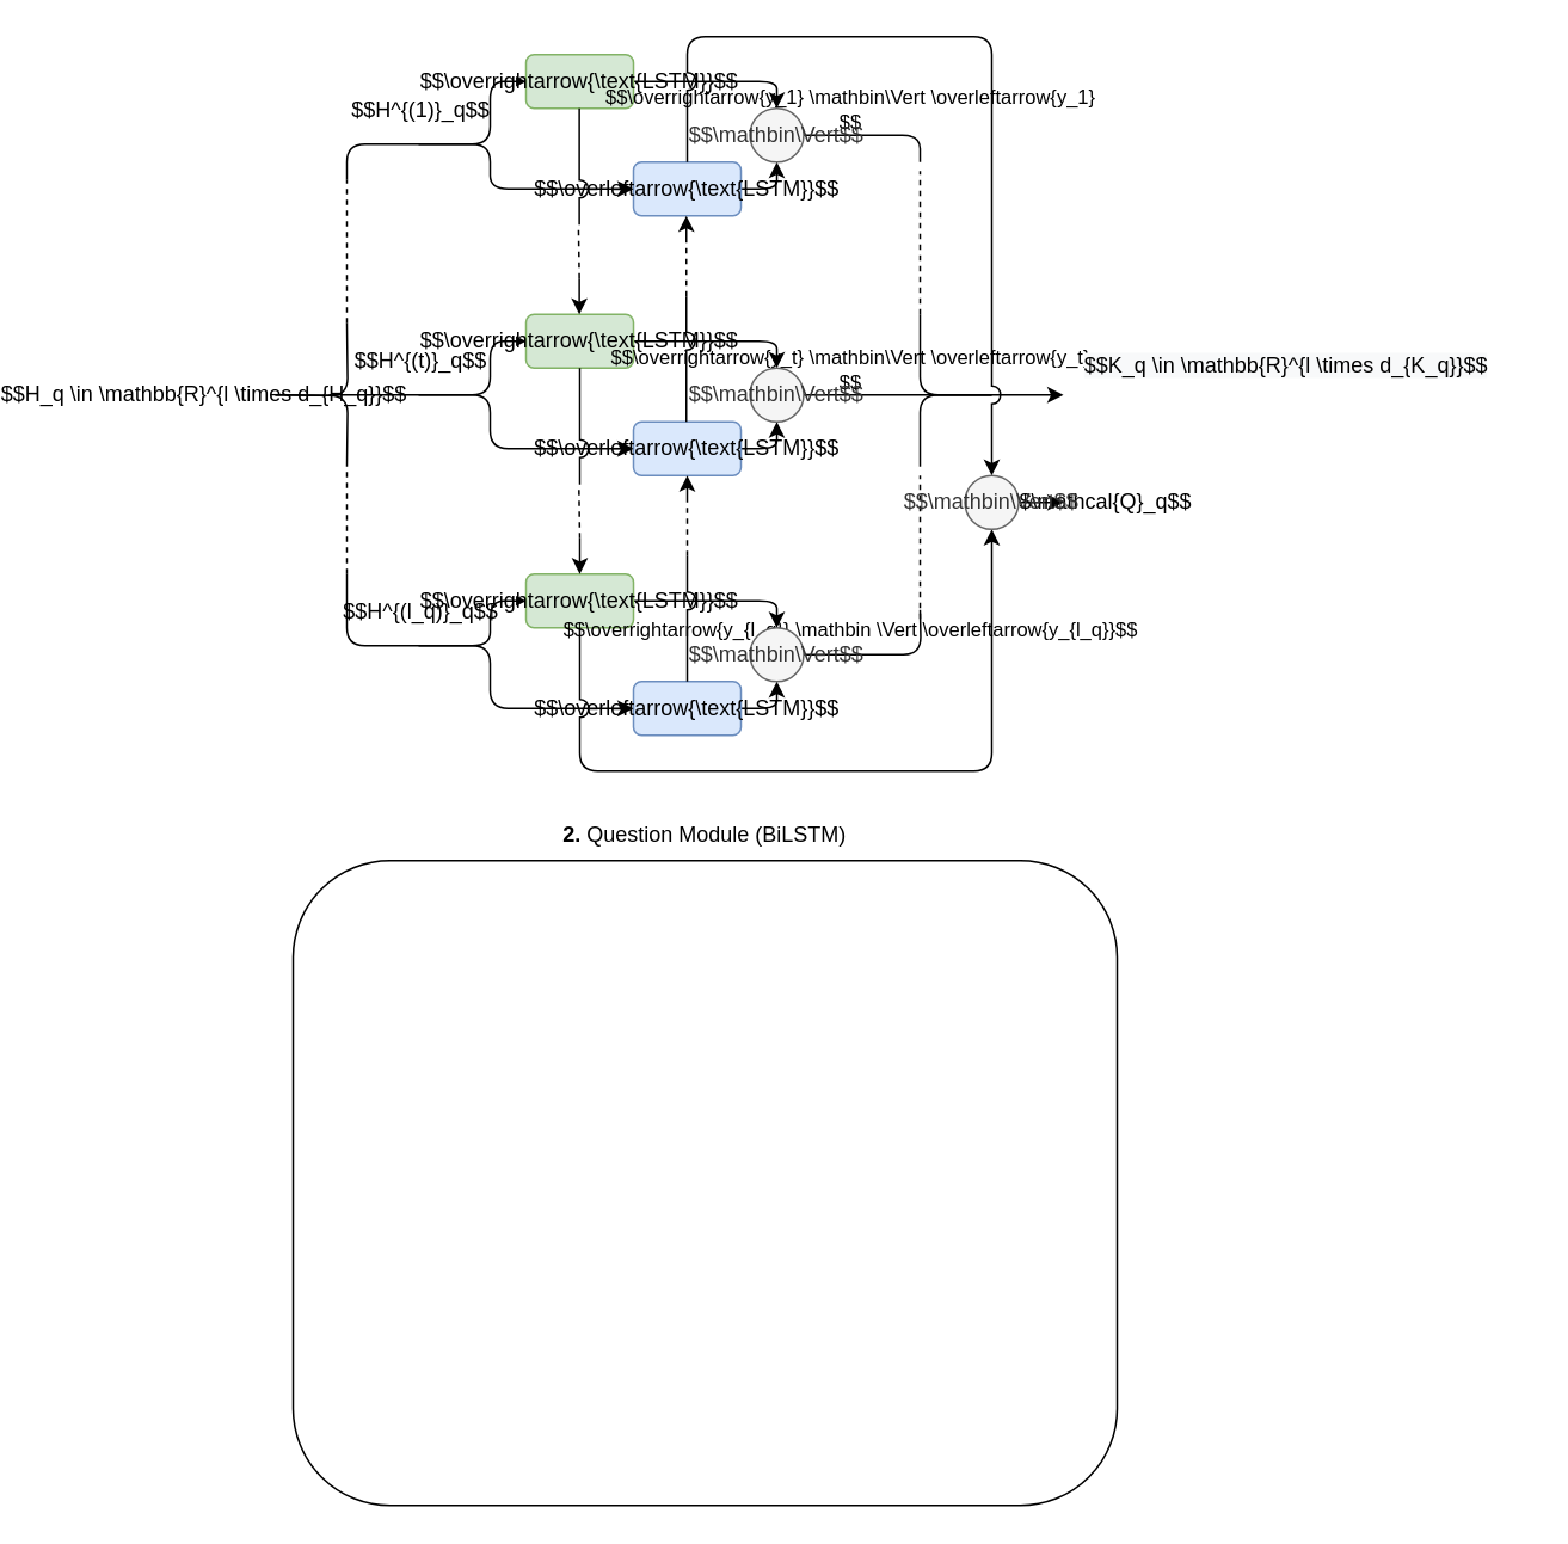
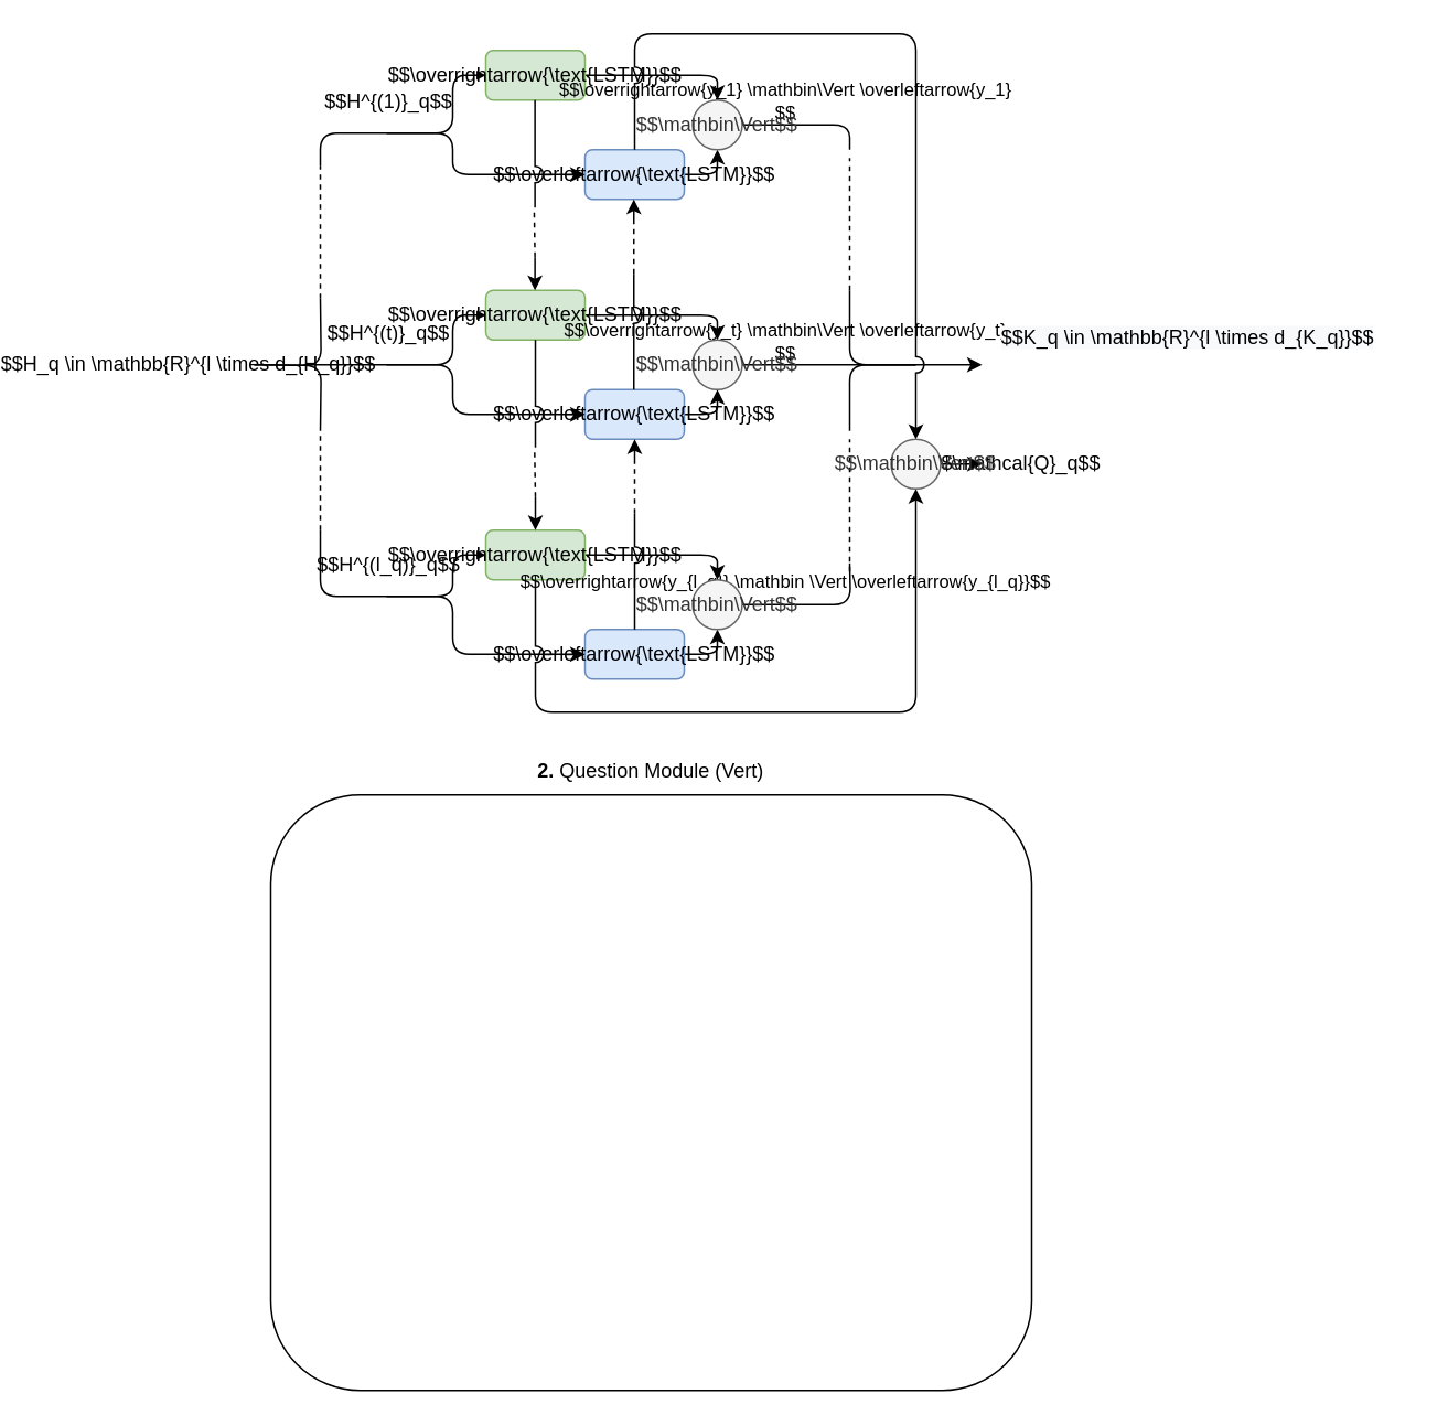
  <mxCell id="0" />
  <mxCell id="1" parent="0" />
  <mxCell id="2" value="" style="edgeStyle=orthogonalEdgeStyle;rounded=1;orthogonalLoop=1;jettySize=auto;html=1;startArrow=block;startFill=1;startSize=3;endArrow=none;endFill=0;endSize=3;strokeColor=#000000;strokeWidth=1;fontSize=12;labelBackgroundColor=none;labelPosition=left;verticalLabelPosition=middle;align=right;verticalAlign=middle;exitX=0;exitY=0.5;exitDx=0;exitDy=0;" edge="1" parent="1" source="32"><mxGeometry y="-40" as="geometry"><mxPoint x="60" y="100" as="targetPoint" /><mxPoint x="150" y="60" as="sourcePoint" /><mxPoint x="-65" y="60" as="offset" /><Array as="points"><mxPoint x="140" y="45" /><mxPoint x="140" y="80" /><mxPoint x="60" y="80" /></Array></mxGeometry></mxCell>
  <mxCell id="3" value="&lt;span style=&quot;font-size: 12px ; text-align: right&quot;&gt;$$H^{(1)}_q$$&lt;/span&gt;" style="edgeLabel;html=1;align=center;verticalAlign=middle;resizable=0;points=[];labelBackgroundColor=none;" vertex="1" connectable="0" parent="2"><mxGeometry relative="1" as="geometry"><mxPoint x="-17" y="-20" as="offset" /></mxGeometry></mxCell>
- <mxCell id="4" value="&lt;b&gt;2.&lt;/b&gt; Question Module (BiLSTM)" style="rounded=1;whiteSpace=wrap;html=1;fillColor=none;labelPosition=center;verticalLabelPosition=top;align=center;verticalAlign=bottom;spacingTop=0;spacingBottom=5;" vertex="1" parent="1"><mxGeometry x="30" y="480" width="460" height="360" as="geometry" /></mxCell>
+ <mxCell id="4" value="&lt;b&gt;2.&lt;/b&gt; Question Module (Vert)" style="rounded=1;whiteSpace=wrap;html=1;fillColor=none;labelPosition=center;verticalLabelPosition=top;align=center;verticalAlign=bottom;spacingTop=0;spacingBottom=5;" vertex="1" parent="1"><mxGeometry x="30" y="480" width="460" height="360" as="geometry" /></mxCell>
  <mxCell id="5" value="" style="edgeStyle=orthogonalEdgeStyle;rounded=1;orthogonalLoop=1;jettySize=auto;html=1;startArrow=block;startFill=1;startSize=3;endArrow=none;endFill=0;endSize=3;strokeColor=#000000;strokeWidth=1;fontSize=12;labelBackgroundColor=none;labelPosition=left;verticalLabelPosition=middle;align=right;verticalAlign=middle;exitX=0;exitY=0.5;exitDx=0;exitDy=0;" edge="1" parent="1" source="13"><mxGeometry y="40" as="geometry"><mxPoint x="60" y="320" as="targetPoint" /><mxPoint x="90" y="380" as="sourcePoint" /><mxPoint x="-30" as="offset" /><Array as="points"><mxPoint x="140" y="335" /><mxPoint x="140" y="360" /><mxPoint x="60" y="360" /></Array></mxGeometry></mxCell>
  <mxCell id="6" value="&lt;span style=&quot;font-size: 12px ; text-align: right&quot;&gt;$$H^{(l_q)}_q$$&lt;/span&gt;" style="edgeLabel;html=1;align=center;verticalAlign=middle;resizable=0;points=[];labelBackgroundColor=none;" vertex="1" connectable="0" parent="5"><mxGeometry relative="1" as="geometry"><mxPoint x="-2" y="-20" as="offset" /></mxGeometry></mxCell>
  <mxCell id="7" value="" style="edgeStyle=orthogonalEdgeStyle;rounded=1;orthogonalLoop=1;jettySize=auto;html=1;startArrow=block;startFill=1;startSize=3;endArrow=none;endFill=0;endSize=3;strokeColor=#000000;strokeWidth=1;fontSize=12;labelBackgroundColor=none;labelPosition=left;verticalLabelPosition=middle;align=right;verticalAlign=middle;exitX=0;exitY=0.5;exitDx=0;exitDy=0;" edge="1" parent="1" source="21"><mxGeometry x="30" as="geometry"><mxPoint x="50" y="220" as="targetPoint" /><mxPoint x="140" y="220" as="sourcePoint" /><mxPoint x="-30" as="offset" /><Array as="points"><mxPoint x="140" y="190" /><mxPoint x="140" y="220" /></Array></mxGeometry></mxCell>
  <mxCell id="8" value="&lt;span style=&quot;font-size: 12px ; text-align: right&quot;&gt;$$H^{(t)}_q$$&lt;/span&gt;" style="edgeLabel;html=1;align=center;verticalAlign=middle;resizable=0;points=[];labelBackgroundColor=none;" vertex="1" connectable="0" parent="7"><mxGeometry relative="1" as="geometry"><mxPoint x="-20" y="-20" as="offset" /></mxGeometry></mxCell>
  <mxCell id="9" value="" style="endArrow=none;dashed=1;html=1;" edge="1" parent="1"><mxGeometry width="50" height="50" relative="1" as="geometry"><mxPoint x="60" y="180" as="sourcePoint" /><mxPoint x="60" y="100" as="targetPoint" /></mxGeometry></mxCell>
  <mxCell id="10" style="edgeStyle=orthogonalEdgeStyle;rounded=1;orthogonalLoop=1;jettySize=auto;html=1;exitX=1;exitY=0.5;exitDx=0;exitDy=0;entryX=0.5;entryY=1;entryDx=0;entryDy=0;" edge="1" parent="1" source="11" target="17"><mxGeometry relative="1" as="geometry" /></mxCell>
  <mxCell id="11" value="$$\overleftarrow{\text{LSTM}}$$" style="rounded=1;whiteSpace=wrap;html=1;labelBackgroundColor=none;fillColor=#dae8fc;strokeColor=#6c8ebf;" vertex="1" parent="1"><mxGeometry x="220" y="380" width="60" height="30" as="geometry" /></mxCell>
  <mxCell id="12" style="edgeStyle=orthogonalEdgeStyle;rounded=1;orthogonalLoop=1;jettySize=auto;html=1;exitX=1;exitY=0.5;exitDx=0;exitDy=0;entryX=0.5;entryY=0;entryDx=0;entryDy=0;" edge="1" parent="1" source="13" target="17"><mxGeometry relative="1" as="geometry"><Array as="points"><mxPoint x="300" y="335" /></Array></mxGeometry></mxCell>
  <mxCell id="13" value="$$\overrightarrow{\text{LSTM}}$$" style="rounded=1;whiteSpace=wrap;html=1;labelBackgroundColor=none;fillColor=#d5e8d4;strokeColor=#82b366;" vertex="1" parent="1"><mxGeometry x="160" y="320" width="60" height="30" as="geometry" /></mxCell>
  <mxCell id="14" value="" style="endArrow=classic;html=1;edgeStyle=orthogonalEdgeStyle;entryX=0;entryY=0.5;entryDx=0;entryDy=0;" edge="1" parent="1" target="11"><mxGeometry width="50" height="50" relative="1" as="geometry"><mxPoint x="100" y="360" as="sourcePoint" /><mxPoint x="200" y="395" as="targetPoint" /><Array as="points"><mxPoint x="110" y="360" /><mxPoint x="140" y="360" /><mxPoint x="140" y="395" /></Array></mxGeometry></mxCell>
  <mxCell id="15" style="edgeStyle=orthogonalEdgeStyle;rounded=1;jumpStyle=arc;jumpSize=10;orthogonalLoop=1;jettySize=auto;html=1;exitX=1;exitY=0.5;exitDx=0;exitDy=0;labelBackgroundColor=none;endArrow=none;endFill=0;" edge="1" parent="1" source="17"><mxGeometry relative="1" as="geometry"><mxPoint x="380" y="340" as="targetPoint" /></mxGeometry></mxCell>
  <mxCell id="16" value="$$\overrightarrow{y_{l_q}} \mathbin \Vert \overleftarrow{y_{l_q}}$$" style="edgeLabel;html=1;align=center;verticalAlign=middle;resizable=0;points=[];labelBackgroundColor=none;" vertex="1" connectable="0" parent="15"><mxGeometry x="-0.578" y="-1" relative="1" as="geometry"><mxPoint x="6" y="-16" as="offset" /></mxGeometry></mxCell>
  <mxCell id="17" value="$$\mathbin\Vert$$" style="ellipse;whiteSpace=wrap;html=1;labelBackgroundColor=none;fillColor=#f5f5f5;strokeColor=#666666;fontColor=#333333;" vertex="1" parent="1"><mxGeometry x="285" y="350" width="30" height="30" as="geometry" /></mxCell>
  <mxCell id="18" style="edgeStyle=orthogonalEdgeStyle;rounded=1;orthogonalLoop=1;jettySize=auto;html=1;exitX=1;exitY=0.5;exitDx=0;exitDy=0;entryX=0.5;entryY=1;entryDx=0;entryDy=0;" edge="1" parent="1" source="19" target="24"><mxGeometry relative="1" as="geometry" /></mxCell>
  <mxCell id="19" value="$$\overleftarrow{\text{LSTM}}$$" style="rounded=1;whiteSpace=wrap;html=1;labelBackgroundColor=none;fillColor=#dae8fc;strokeColor=#6c8ebf;" vertex="1" parent="1"><mxGeometry x="220" y="235" width="60" height="30" as="geometry" /></mxCell>
  <mxCell id="20" style="edgeStyle=orthogonalEdgeStyle;rounded=1;orthogonalLoop=1;jettySize=auto;html=1;exitX=1;exitY=0.5;exitDx=0;exitDy=0;entryX=0.5;entryY=0;entryDx=0;entryDy=0;" edge="1" parent="1" source="21" target="24"><mxGeometry relative="1" as="geometry"><Array as="points"><mxPoint x="300" y="190" /></Array></mxGeometry></mxCell>
  <mxCell id="21" value="$$\overrightarrow{\text{LSTM}}$$" style="rounded=1;whiteSpace=wrap;html=1;labelBackgroundColor=none;fillColor=#d5e8d4;strokeColor=#82b366;" vertex="1" parent="1"><mxGeometry x="160" y="175" width="60" height="30" as="geometry" /></mxCell>
  <mxCell id="22" value="&lt;span&gt;$$\overrightarrow{y_t} \mathbin\Vert \overleftarrow{y_t}&lt;br&gt;$$&lt;/span&gt;" style="edgeLabel;html=1;align=center;verticalAlign=middle;resizable=0;points=[];labelBackgroundColor=none;" vertex="1" connectable="0" parent="1"><mxGeometry x="340" y="205" as="geometry" /></mxCell>
  <mxCell id="23" style="edgeStyle=none;rounded=1;jumpStyle=arc;jumpSize=10;orthogonalLoop=1;jettySize=auto;html=1;exitX=1;exitY=0.5;exitDx=0;exitDy=0;" edge="1" parent="1" source="24"><mxGeometry relative="1" as="geometry"><mxPoint x="460" y="220" as="targetPoint" /></mxGeometry></mxCell>
  <mxCell id="24" value="$$\mathbin\Vert$$" style="ellipse;whiteSpace=wrap;html=1;labelBackgroundColor=none;fillColor=#f5f5f5;strokeColor=#666666;fontColor=#333333;" vertex="1" parent="1"><mxGeometry x="285" y="205" width="30" height="30" as="geometry" /></mxCell>
  <mxCell id="25" value="" style="endArrow=none;html=1;jumpStyle=arc;exitX=0.5;exitY=0;exitDx=0;exitDy=0;jumpSize=10;endFill=0;" edge="1" parent="1" source="11"><mxGeometry width="50" height="50" relative="1" as="geometry"><mxPoint x="350" y="330" as="sourcePoint" /><mxPoint x="250" y="310" as="targetPoint" /></mxGeometry></mxCell>
  <mxCell id="26" value="" style="endArrow=classic;html=1;edgeStyle=orthogonalEdgeStyle;entryX=0;entryY=0.5;entryDx=0;entryDy=0;" edge="1" parent="1" target="19"><mxGeometry width="50" height="50" relative="1" as="geometry"><mxPoint x="100" y="220" as="sourcePoint" /><mxPoint x="220" y="255" as="targetPoint" /><Array as="points"><mxPoint x="140" y="220" /><mxPoint x="140" y="250" /></Array></mxGeometry></mxCell>
  <mxCell id="27" value="" style="endArrow=none;html=1;jumpStyle=arc;exitX=0.5;exitY=1;exitDx=0;exitDy=0;jumpSize=10;endFill=0;" edge="1" parent="1" source="21"><mxGeometry width="50" height="50" relative="1" as="geometry"><mxPoint x="260" y="350" as="sourcePoint" /><mxPoint x="190" y="270" as="targetPoint" /></mxGeometry></mxCell>
  <mxCell id="28" value="" style="endArrow=classic;html=1;jumpStyle=arc;exitX=0.5;exitY=1;exitDx=0;exitDy=0;jumpSize=10;edgeStyle=orthogonalEdgeStyle;entryX=0.5;entryY=1;entryDx=0;entryDy=0;" edge="1" parent="1" source="13" target="57"><mxGeometry width="50" height="50" relative="1" as="geometry"><mxPoint x="270" y="400" as="sourcePoint" /><mxPoint x="400" y="450" as="targetPoint" /><Array as="points"><mxPoint x="190" y="430" /><mxPoint x="420" y="430" /></Array></mxGeometry></mxCell>
  <mxCell id="29" style="edgeStyle=orthogonalEdgeStyle;rounded=1;orthogonalLoop=1;jettySize=auto;html=1;exitX=1;exitY=0.5;exitDx=0;exitDy=0;entryX=0.5;entryY=1;entryDx=0;entryDy=0;" edge="1" parent="1" source="30" target="35"><mxGeometry relative="1" as="geometry" /></mxCell>
  <mxCell id="30" value="$$\overleftarrow{\text{LSTM}}$$" style="rounded=1;whiteSpace=wrap;html=1;labelBackgroundColor=none;fillColor=#dae8fc;strokeColor=#6c8ebf;" vertex="1" parent="1"><mxGeometry x="220" y="90" width="60" height="30" as="geometry" /></mxCell>
  <mxCell id="31" style="edgeStyle=orthogonalEdgeStyle;rounded=1;orthogonalLoop=1;jettySize=auto;html=1;exitX=1;exitY=0.5;exitDx=0;exitDy=0;entryX=0.5;entryY=0;entryDx=0;entryDy=0;" edge="1" parent="1" source="32" target="35"><mxGeometry relative="1" as="geometry"><Array as="points"><mxPoint x="300" y="45" /></Array></mxGeometry></mxCell>
  <mxCell id="32" value="$$\overrightarrow{\text{LSTM}}$$" style="rounded=1;whiteSpace=wrap;html=1;labelBackgroundColor=none;fillColor=#d5e8d4;strokeColor=#82b366;" vertex="1" parent="1"><mxGeometry x="160" y="30" width="60" height="30" as="geometry" /></mxCell>
  <mxCell id="33" value="&lt;span&gt;$$\overrightarrow{y_1} \mathbin\Vert \overleftarrow{y_1}&lt;br&gt;$$&lt;/span&gt;" style="edgeLabel;html=1;align=center;verticalAlign=middle;resizable=0;points=[];labelBackgroundColor=none;" vertex="1" connectable="0" parent="1"><mxGeometry x="340" y="60" as="geometry" /></mxCell>
  <mxCell id="34" style="edgeStyle=orthogonalEdgeStyle;rounded=1;jumpStyle=arc;jumpSize=10;orthogonalLoop=1;jettySize=auto;html=1;exitX=1;exitY=0.5;exitDx=0;exitDy=0;labelBackgroundColor=none;endArrow=none;endFill=0;" edge="1" parent="1" source="35"><mxGeometry relative="1" as="geometry"><mxPoint x="380" y="90" as="targetPoint" /><Array as="points"><mxPoint x="380" y="75" /></Array></mxGeometry></mxCell>
  <mxCell id="35" value="$$\mathbin\Vert$$" style="ellipse;whiteSpace=wrap;html=1;labelBackgroundColor=none;fillColor=#f5f5f5;strokeColor=#666666;fontColor=#333333;" vertex="1" parent="1"><mxGeometry x="285" y="60" width="30" height="30" as="geometry" /></mxCell>
  <mxCell id="36" value="" style="endArrow=classic;html=1;edgeStyle=orthogonalEdgeStyle;entryX=0;entryY=0.5;entryDx=0;entryDy=0;" edge="1" parent="1" target="30"><mxGeometry width="50" height="50" relative="1" as="geometry"><mxPoint x="100" y="80" as="sourcePoint" /><mxPoint x="220" y="110" as="targetPoint" /><Array as="points"><mxPoint x="140" y="80" /><mxPoint x="140" y="105" /></Array></mxGeometry></mxCell>
  <mxCell id="37" value="" style="endArrow=classic;html=1;jumpStyle=arc;exitX=0.5;exitY=0;exitDx=0;exitDy=0;jumpSize=10;edgeStyle=orthogonalEdgeStyle;entryX=0.5;entryY=0;entryDx=0;entryDy=0;" edge="1" parent="1" source="30" target="57"><mxGeometry width="50" height="50" relative="1" as="geometry"><mxPoint x="210" y="225" as="sourcePoint" /><mxPoint x="420" y="60" as="targetPoint" /><Array as="points"><mxPoint x="250" y="20" /><mxPoint x="420" y="20" /></Array></mxGeometry></mxCell>
  <mxCell id="38" value="" style="endArrow=none;dashed=1;html=1;" edge="1" parent="1"><mxGeometry width="50" height="50" relative="1" as="geometry"><mxPoint x="60" y="320" as="sourcePoint" /><mxPoint x="60" y="260" as="targetPoint" /></mxGeometry></mxCell>
  <mxCell id="39" value="&lt;span style=&quot;font-size: 12px; text-align: right;&quot;&gt;$$H_q \in \mathbb{R}^{l \times d_{H_q}}$$&lt;/span&gt;" style="endArrow=none;html=1;edgeStyle=orthogonalEdgeStyle;labelBackgroundColor=none;" edge="1" parent="1"><mxGeometry x="-1" y="-40" width="50" height="50" relative="1" as="geometry"><mxPoint x="20" y="220" as="sourcePoint" /><mxPoint x="60" y="260" as="targetPoint" /><mxPoint x="-40" y="-40" as="offset" /></mxGeometry></mxCell>
  <mxCell id="40" value="" style="endArrow=none;html=1;edgeStyle=orthogonalEdgeStyle;labelBackgroundColor=none;" edge="1" parent="1"><mxGeometry x="-1" y="-40" width="50" height="50" relative="1" as="geometry"><mxPoint x="20" y="220" as="sourcePoint" /><mxPoint x="60" y="180" as="targetPoint" /><mxPoint x="-40" y="-40" as="offset" /></mxGeometry></mxCell>
  <mxCell id="41" value="" style="endArrow=none;dashed=1;html=1;labelBackgroundColor=none;" edge="1" parent="1"><mxGeometry width="50" height="50" relative="1" as="geometry"><mxPoint x="250" y="310" as="sourcePoint" /><mxPoint x="250" y="280" as="targetPoint" /></mxGeometry></mxCell>
  <mxCell id="42" value="" style="endArrow=none;dashed=1;html=1;" edge="1" parent="1"><mxGeometry width="50" height="50" relative="1" as="geometry"><mxPoint x="380" y="175" as="sourcePoint" /><mxPoint x="380" y="95" as="targetPoint" /></mxGeometry></mxCell>
  <mxCell id="43" value="" style="endArrow=none;dashed=1;html=1;" edge="1" parent="1"><mxGeometry width="50" height="50" relative="1" as="geometry"><mxPoint x="380" y="345" as="sourcePoint" /><mxPoint x="380" y="265" as="targetPoint" /></mxGeometry></mxCell>
  <mxCell id="44" value="" style="endArrow=none;html=1;labelBackgroundColor=none;edgeStyle=orthogonalEdgeStyle;" edge="1" parent="1"><mxGeometry width="50" height="50" relative="1" as="geometry"><mxPoint x="380" y="260" as="sourcePoint" /><mxPoint x="420" y="220" as="targetPoint" /><Array as="points"><mxPoint x="380" y="260" /><mxPoint x="380" y="220" /></Array></mxGeometry></mxCell>
  <mxCell id="45" value="" style="endArrow=none;html=1;labelBackgroundColor=none;edgeStyle=orthogonalEdgeStyle;" edge="1" parent="1"><mxGeometry width="50" height="50" relative="1" as="geometry"><mxPoint x="420" y="220" as="sourcePoint" /><mxPoint x="380" y="175" as="targetPoint" /><Array as="points"><mxPoint x="420" y="220" /><mxPoint x="380" y="220" /></Array></mxGeometry></mxCell>
  <mxCell id="46" value="&lt;meta charset=&quot;utf-8&quot;&gt;&lt;span style=&quot;color: rgb(0, 0, 0); font-family: helvetica; font-size: 12px; font-style: normal; font-weight: 400; letter-spacing: normal; text-align: right; text-indent: 0px; text-transform: none; word-spacing: 0px; background-color: rgb(248, 249, 250); display: inline; float: none;&quot;&gt;$$K_q \in \mathbb{R}^{l \times d_{K_q}}$$&lt;/span&gt;" style="text;whiteSpace=wrap;html=1;" vertex="1" parent="1"><mxGeometry x="470" y="190" width="250" height="30" as="geometry" /></mxCell>
  <mxCell id="47" value="" style="endArrow=classic;html=1;labelBackgroundColor=none;entryX=0.5;entryY=1;entryDx=0;entryDy=0;" edge="1" parent="1" target="19"><mxGeometry width="50" height="50" relative="1" as="geometry"><mxPoint x="250" y="280" as="sourcePoint" /><mxPoint x="290" y="330" as="targetPoint" /></mxGeometry></mxCell>
  <mxCell id="48" value="" style="endArrow=none;dashed=1;html=1;labelBackgroundColor=none;" edge="1" parent="1"><mxGeometry width="50" height="50" relative="1" as="geometry"><mxPoint x="190" y="300" as="sourcePoint" /><mxPoint x="189.5" y="270" as="targetPoint" /></mxGeometry></mxCell>
  <mxCell id="49" value="" style="endArrow=classic;html=1;labelBackgroundColor=none;entryX=0.5;entryY=0;entryDx=0;entryDy=0;" edge="1" parent="1" target="13"><mxGeometry width="50" height="50" relative="1" as="geometry"><mxPoint x="190" y="300" as="sourcePoint" /><mxPoint x="260" y="275" as="targetPoint" /></mxGeometry></mxCell>
  <mxCell id="50" value="" style="endArrow=none;html=1;jumpStyle=arc;exitX=0.5;exitY=0;exitDx=0;exitDy=0;jumpSize=10;endFill=0;" edge="1" parent="1"><mxGeometry width="50" height="50" relative="1" as="geometry"><mxPoint x="249.5" y="235" as="sourcePoint" /><mxPoint x="249.5" y="165" as="targetPoint" /></mxGeometry></mxCell>
  <mxCell id="51" value="" style="endArrow=none;dashed=1;html=1;labelBackgroundColor=none;" edge="1" parent="1"><mxGeometry width="50" height="50" relative="1" as="geometry"><mxPoint x="249.5" y="165" as="sourcePoint" /><mxPoint x="249.5" y="135" as="targetPoint" /></mxGeometry></mxCell>
  <mxCell id="52" value="" style="endArrow=classic;html=1;labelBackgroundColor=none;entryX=0.5;entryY=1;entryDx=0;entryDy=0;" edge="1" parent="1"><mxGeometry width="50" height="50" relative="1" as="geometry"><mxPoint x="249.5" y="135" as="sourcePoint" /><mxPoint x="249.5" y="120" as="targetPoint" /></mxGeometry></mxCell>
  <mxCell id="53" value="" style="endArrow=none;html=1;jumpStyle=arc;exitX=0.5;exitY=1;exitDx=0;exitDy=0;jumpSize=10;endFill=0;" edge="1" parent="1"><mxGeometry width="50" height="50" relative="1" as="geometry"><mxPoint x="189.75" y="60" as="sourcePoint" /><mxPoint x="189.75" y="125" as="targetPoint" /></mxGeometry></mxCell>
  <mxCell id="54" value="" style="endArrow=none;dashed=1;html=1;labelBackgroundColor=none;" edge="1" parent="1"><mxGeometry width="50" height="50" relative="1" as="geometry"><mxPoint x="189.75" y="155" as="sourcePoint" /><mxPoint x="189.25" y="125" as="targetPoint" /></mxGeometry></mxCell>
  <mxCell id="55" value="" style="endArrow=classic;html=1;labelBackgroundColor=none;entryX=0.5;entryY=0;entryDx=0;entryDy=0;" edge="1" parent="1"><mxGeometry width="50" height="50" relative="1" as="geometry"><mxPoint x="189.75" y="155" as="sourcePoint" /><mxPoint x="189.75" y="175" as="targetPoint" /></mxGeometry></mxCell>
  <mxCell id="56" value="&lt;span style=&quot;font-size: 12px&quot;&gt;$$\mathcal{Q}_q$$&lt;/span&gt;" style="edgeStyle=orthogonalEdgeStyle;rounded=1;jumpStyle=arc;jumpSize=10;orthogonalLoop=1;jettySize=auto;html=1;exitX=1;exitY=0.5;exitDx=0;exitDy=0;labelBackgroundColor=none;endArrow=classic;endFill=1;" edge="1" parent="1" source="57"><mxGeometry x="1" y="20" relative="1" as="geometry"><mxPoint x="460" y="280" as="targetPoint" /><mxPoint x="20" y="20" as="offset" /></mxGeometry></mxCell>
  <mxCell id="57" value="$$\mathbin\Vert$$" style="ellipse;whiteSpace=wrap;html=1;labelBackgroundColor=none;fillColor=#f5f5f5;strokeColor=#666666;fontColor=#333333;" vertex="1" parent="1"><mxGeometry x="405" y="265" width="30" height="30" as="geometry" /></mxCell>
